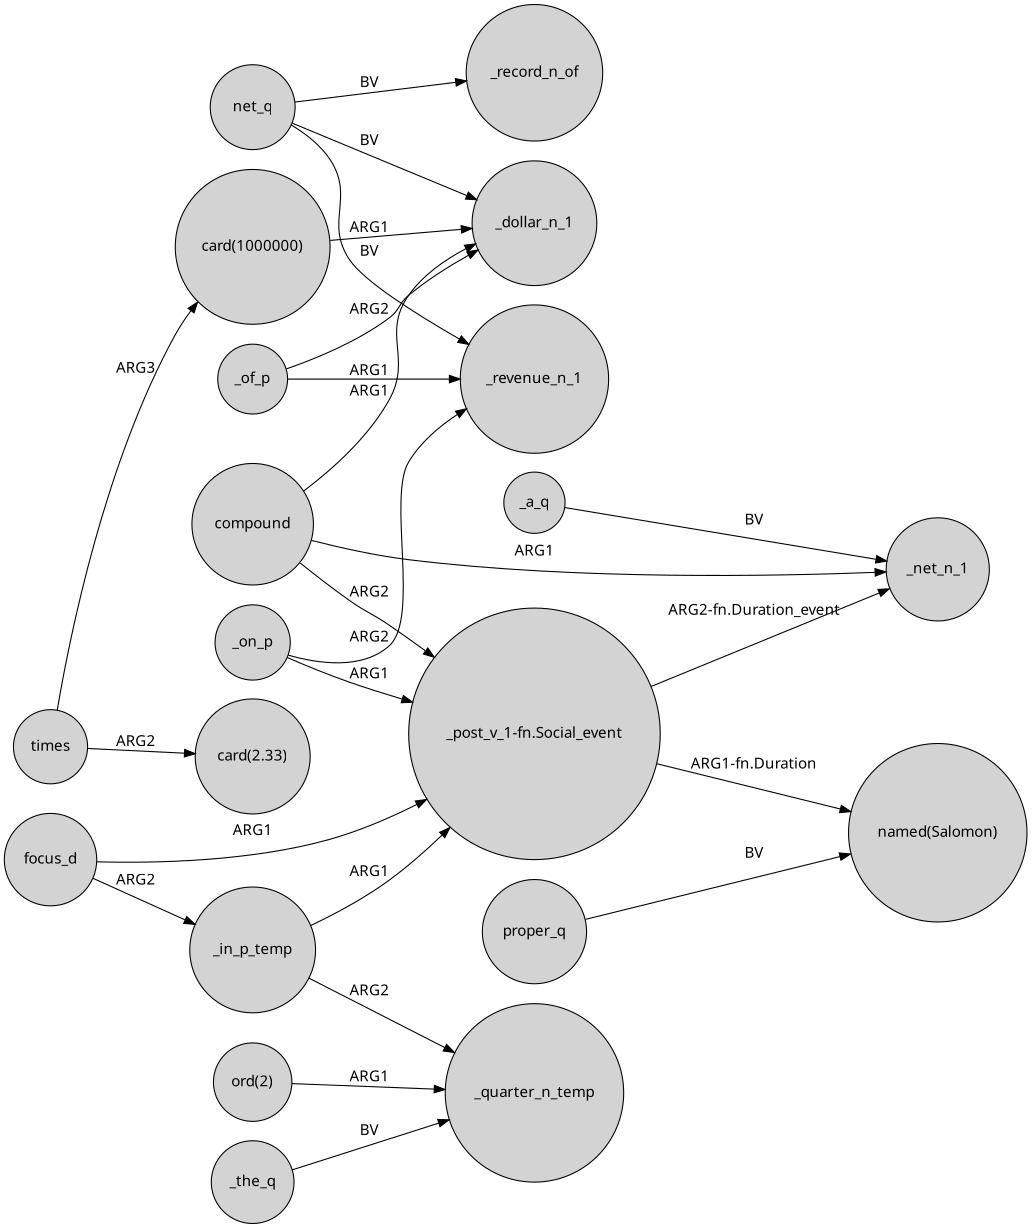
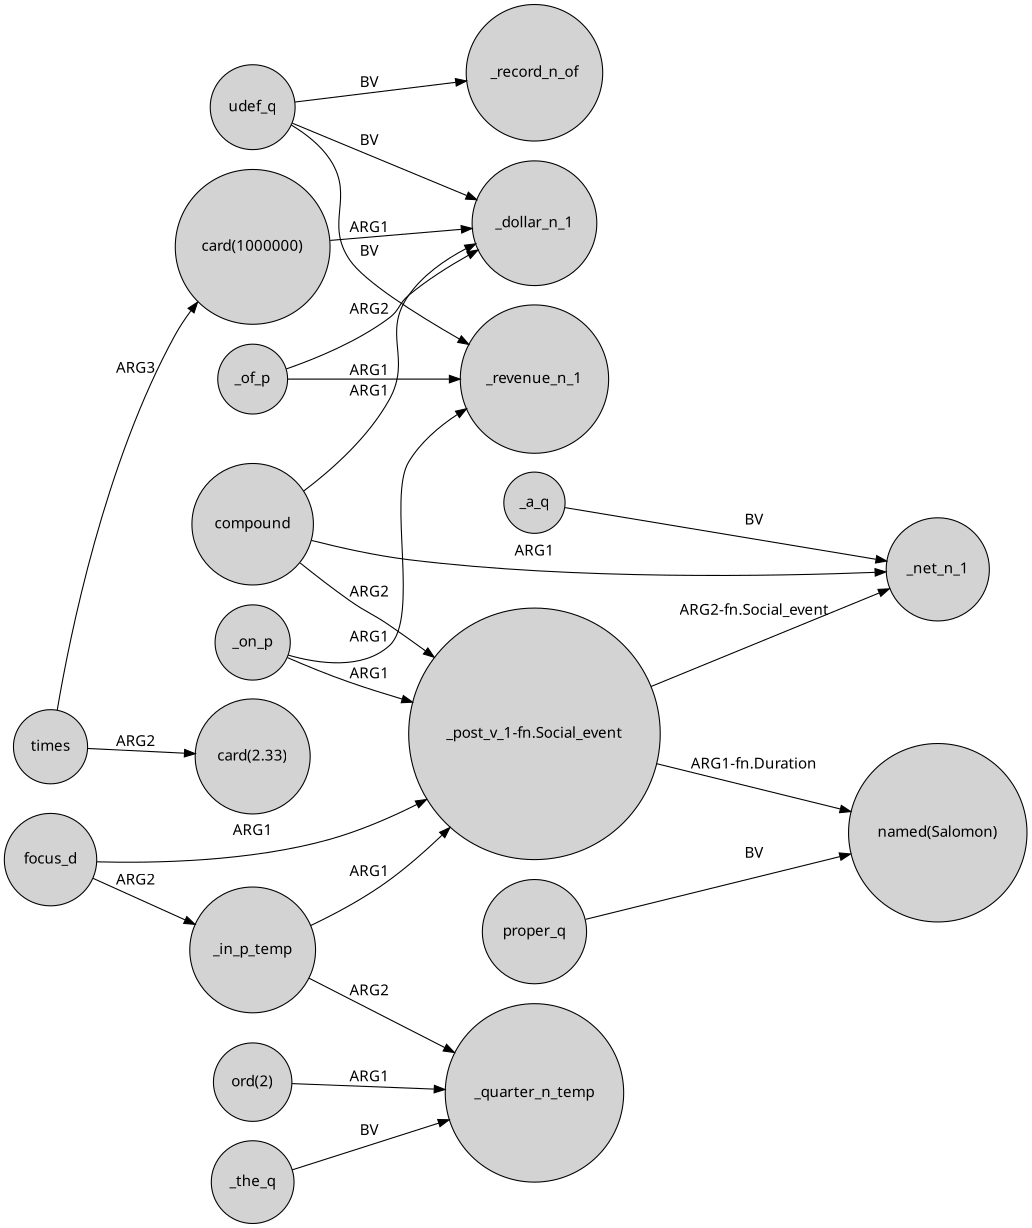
  digraph {
    fontname="Noto Sans"
    rankdir=LR
    node [fontname="Noto Sans" shape=circle style=filled]
    edge [fontname="Noto Sans"]
    "_post_v_1-fn.Social_event"
    _net_n_1
    "named(Salomon)"
    _in_p_temp
    _quarter_n_temp
-   udef_q [label=net_q]
+   udef_q
    _dollar_n_1
    _record_n_of
    _revenue_n_1
    compound
    _the_q
    times
    "card(1000000)"
    "card(2.33)"
    _on_p
    _of_p
    focus_d
    _a_q
    proper_q
    "ord(2)"
-   "_post_v_1-fn.Social_event" -> _net_n_1 [label="ARG2-fn.Duration_event"]
+   "_post_v_1-fn.Social_event" -> _net_n_1 [label="ARG2-fn.Social_event"]
    "_post_v_1-fn.Social_event" -> "named(Salomon)" [label="ARG1-fn.Duration"]
    _in_p_temp -> "_post_v_1-fn.Social_event" [label=ARG1]
    _in_p_temp -> _quarter_n_temp [label=ARG2]
    udef_q -> _dollar_n_1 [label=BV]
    udef_q -> _record_n_of [label=BV]
    udef_q -> _revenue_n_1 [label=BV]
    compound -> "_post_v_1-fn.Social_event" [label=ARG2]
    compound -> _net_n_1 [label=ARG1]
    compound -> _dollar_n_1 [label=ARG1]
    _the_q -> _quarter_n_temp [label=BV]
    times -> "card(1000000)" [label=ARG3]
    times -> "card(2.33)" [label=ARG2]
    "card(1000000)" -> _dollar_n_1 [label=ARG1]
    _on_p -> "_post_v_1-fn.Social_event" [label=ARG1]
-   _on_p -> _revenue_n_1 [label=ARG2]
+   _on_p -> _revenue_n_1 [label=ARG1]
    _of_p -> _dollar_n_1 [label=ARG2]
    _of_p -> _revenue_n_1 [label=ARG1]
    focus_d -> "_post_v_1-fn.Social_event" [label=ARG1]
    focus_d -> _in_p_temp [label=ARG2]
    _a_q -> _net_n_1 [label=BV]
    proper_q -> "named(Salomon)" [label=BV]
    "ord(2)" -> _quarter_n_temp [label=ARG1]
  }
